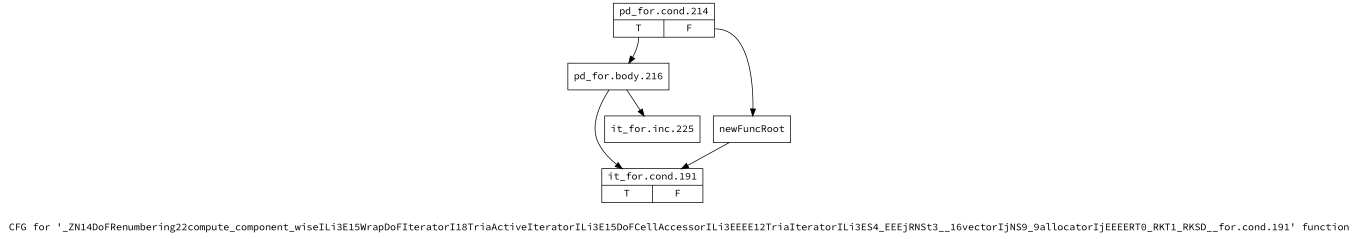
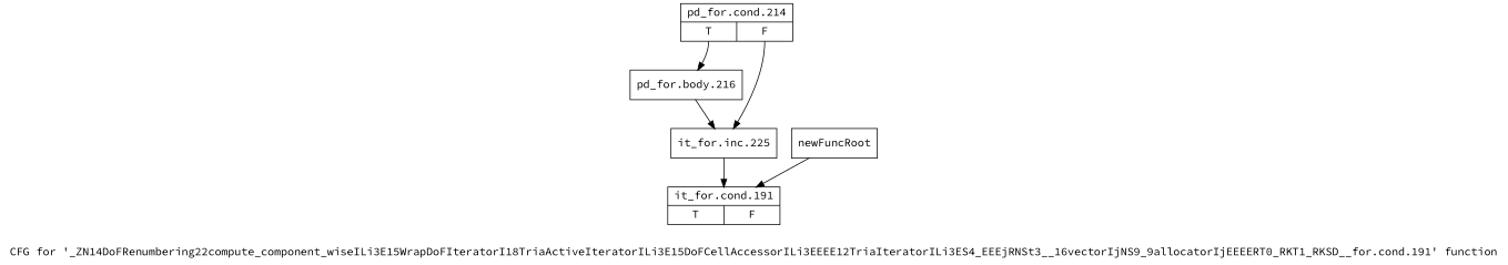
  digraph {
    fontname="Source Code Pro"
    label="CFG for '_ZN14DoFRenumbering22compute_component_wiseILi3E15WrapDoFIteratorI18TriaActiveIteratorILi3E15DoFCellAccessorILi3EEEE12TriaIteratorILi3ES4_EEEjRNSt3__16vectorIjNS9_9allocatorIjEEEERT0_RKT1_RKSD__for.cond.191' function"
    node [fontname="Source Code Pro" shape=record]
    edge [fontname="Source Code Pro"]
    n1 [label="{newFuncRoot}"]
    n2 [label="{it_for.cond.191|{<s0>T|<s1>F}}"]
    n3 [label="{pd_for.cond.214|{<s0>T|<s1>F}}"]
    n4 [label="{pd_for.body.216}"]
    n5 [label="{it_for.inc.225}"]
    n1 -> n2
    n3 -> n4 [tailport=s0]
-   n3 -> n1 [tailport=s1]
+   n3 -> n5 [tailport=s1]
    n4 -> n5
-   n4 -> n2
+   n5 -> n2
  }
